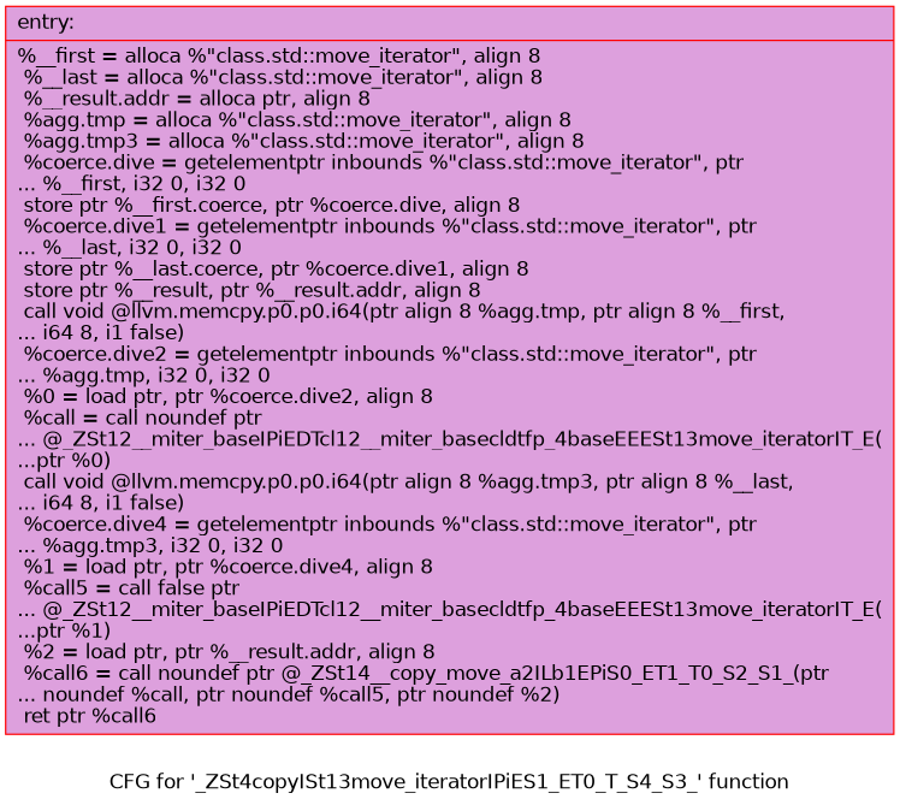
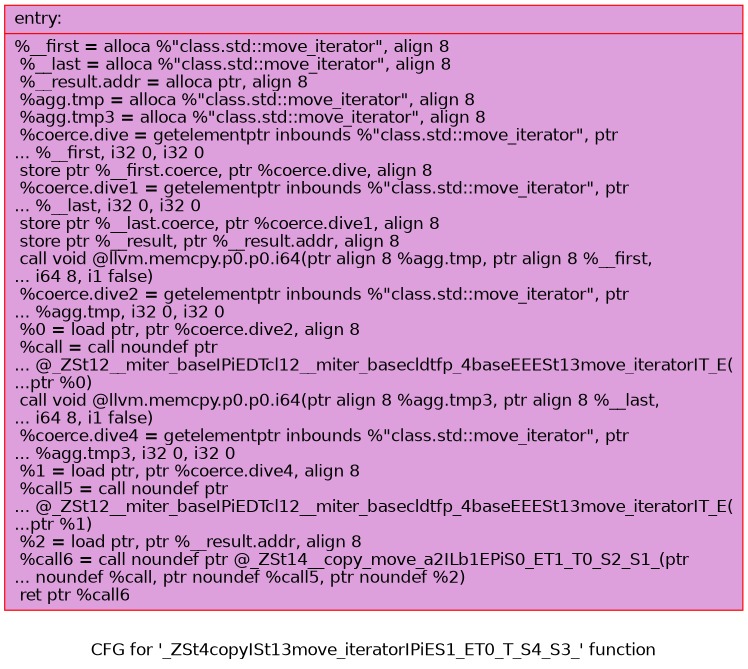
  digraph {
    label="CFG for '_ZSt4copyISt13move_iteratorIPiES1_ET0_T_S4_S3_' function"
    fontname="DejaVu Sans"
-   n1 [color=red fillcolor=plum fontname="DejaVu Sans" label="{entry:\l|  %__first = alloca %\"class.std::move_iterator\", align 8\l  %__last = alloca %\"class.std::move_iterator\", align 8\l  %__result.addr = alloca ptr, align 8\l  %agg.tmp = alloca %\"class.std::move_iterator\", align 8\l  %agg.tmp3 = alloca %\"class.std::move_iterator\", align 8\l  %coerce.dive = getelementptr inbounds %\"class.std::move_iterator\", ptr\l... %__first, i32 0, i32 0\l  store ptr %__first.coerce, ptr %coerce.dive, align 8\l  %coerce.dive1 = getelementptr inbounds %\"class.std::move_iterator\", ptr\l... %__last, i32 0, i32 0\l  store ptr %__last.coerce, ptr %coerce.dive1, align 8\l  store ptr %__result, ptr %__result.addr, align 8\l  call void @llvm.memcpy.p0.p0.i64(ptr align 8 %agg.tmp, ptr align 8 %__first,\l... i64 8, i1 false)\l  %coerce.dive2 = getelementptr inbounds %\"class.std::move_iterator\", ptr\l... %agg.tmp, i32 0, i32 0\l  %0 = load ptr, ptr %coerce.dive2, align 8\l  %call = call noundef ptr\l... @_ZSt12__miter_baseIPiEDTcl12__miter_basecldtfp_4baseEEESt13move_iteratorIT_E(\l...ptr %0)\l  call void @llvm.memcpy.p0.p0.i64(ptr align 8 %agg.tmp3, ptr align 8 %__last,\l... i64 8, i1 false)\l  %coerce.dive4 = getelementptr inbounds %\"class.std::move_iterator\", ptr\l... %agg.tmp3, i32 0, i32 0\l  %1 = load ptr, ptr %coerce.dive4, align 8\l  %call5 = call false ptr\l... @_ZSt12__miter_baseIPiEDTcl12__miter_basecldtfp_4baseEEESt13move_iteratorIT_E(\l...ptr %1)\l  %2 = load ptr, ptr %__result.addr, align 8\l  %call6 = call noundef ptr @_ZSt14__copy_move_a2ILb1EPiS0_ET1_T0_S2_S1_(ptr\l... noundef %call, ptr noundef %call5, ptr noundef %2)\l  ret ptr %call6\l}" shape=record style=filled]
+   n1 [color=red fillcolor=plum fontname="DejaVu Sans" label="{entry:\l|  %__first = alloca %\"class.std::move_iterator\", align 8\l  %__last = alloca %\"class.std::move_iterator\", align 8\l  %__result.addr = alloca ptr, align 8\l  %agg.tmp = alloca %\"class.std::move_iterator\", align 8\l  %agg.tmp3 = alloca %\"class.std::move_iterator\", align 8\l  %coerce.dive = getelementptr inbounds %\"class.std::move_iterator\", ptr\l... %__first, i32 0, i32 0\l  store ptr %__first.coerce, ptr %coerce.dive, align 8\l  %coerce.dive1 = getelementptr inbounds %\"class.std::move_iterator\", ptr\l... %__last, i32 0, i32 0\l  store ptr %__last.coerce, ptr %coerce.dive1, align 8\l  store ptr %__result, ptr %__result.addr, align 8\l  call void @llvm.memcpy.p0.p0.i64(ptr align 8 %agg.tmp, ptr align 8 %__first,\l... i64 8, i1 false)\l  %coerce.dive2 = getelementptr inbounds %\"class.std::move_iterator\", ptr\l... %agg.tmp, i32 0, i32 0\l  %0 = load ptr, ptr %coerce.dive2, align 8\l  %call = call noundef ptr\l... @_ZSt12__miter_baseIPiEDTcl12__miter_basecldtfp_4baseEEESt13move_iteratorIT_E(\l...ptr %0)\l  call void @llvm.memcpy.p0.p0.i64(ptr align 8 %agg.tmp3, ptr align 8 %__last,\l... i64 8, i1 false)\l  %coerce.dive4 = getelementptr inbounds %\"class.std::move_iterator\", ptr\l... %agg.tmp3, i32 0, i32 0\l  %1 = load ptr, ptr %coerce.dive4, align 8\l  %call5 = call noundef ptr\l... @_ZSt12__miter_baseIPiEDTcl12__miter_basecldtfp_4baseEEESt13move_iteratorIT_E(\l...ptr %1)\l  %2 = load ptr, ptr %__result.addr, align 8\l  %call6 = call noundef ptr @_ZSt14__copy_move_a2ILb1EPiS0_ET1_T0_S2_S1_(ptr\l... noundef %call, ptr noundef %call5, ptr noundef %2)\l  ret ptr %call6\l}" shape=record style=filled]
  }
